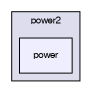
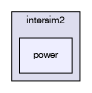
  digraph {
    compound=true
    n1 [fillcolor="#eeeeff" fontname=FreeSans fontsize=10 label=power pencolor=black shape=box style=filled]
    subgraph cluster_1 {
      bgcolor="#ddddee"
      fontname=FreeSans
      fontsize=10
-     label=power2
+     label=intersim2
      pencolor=black
      n1
    }
  }
